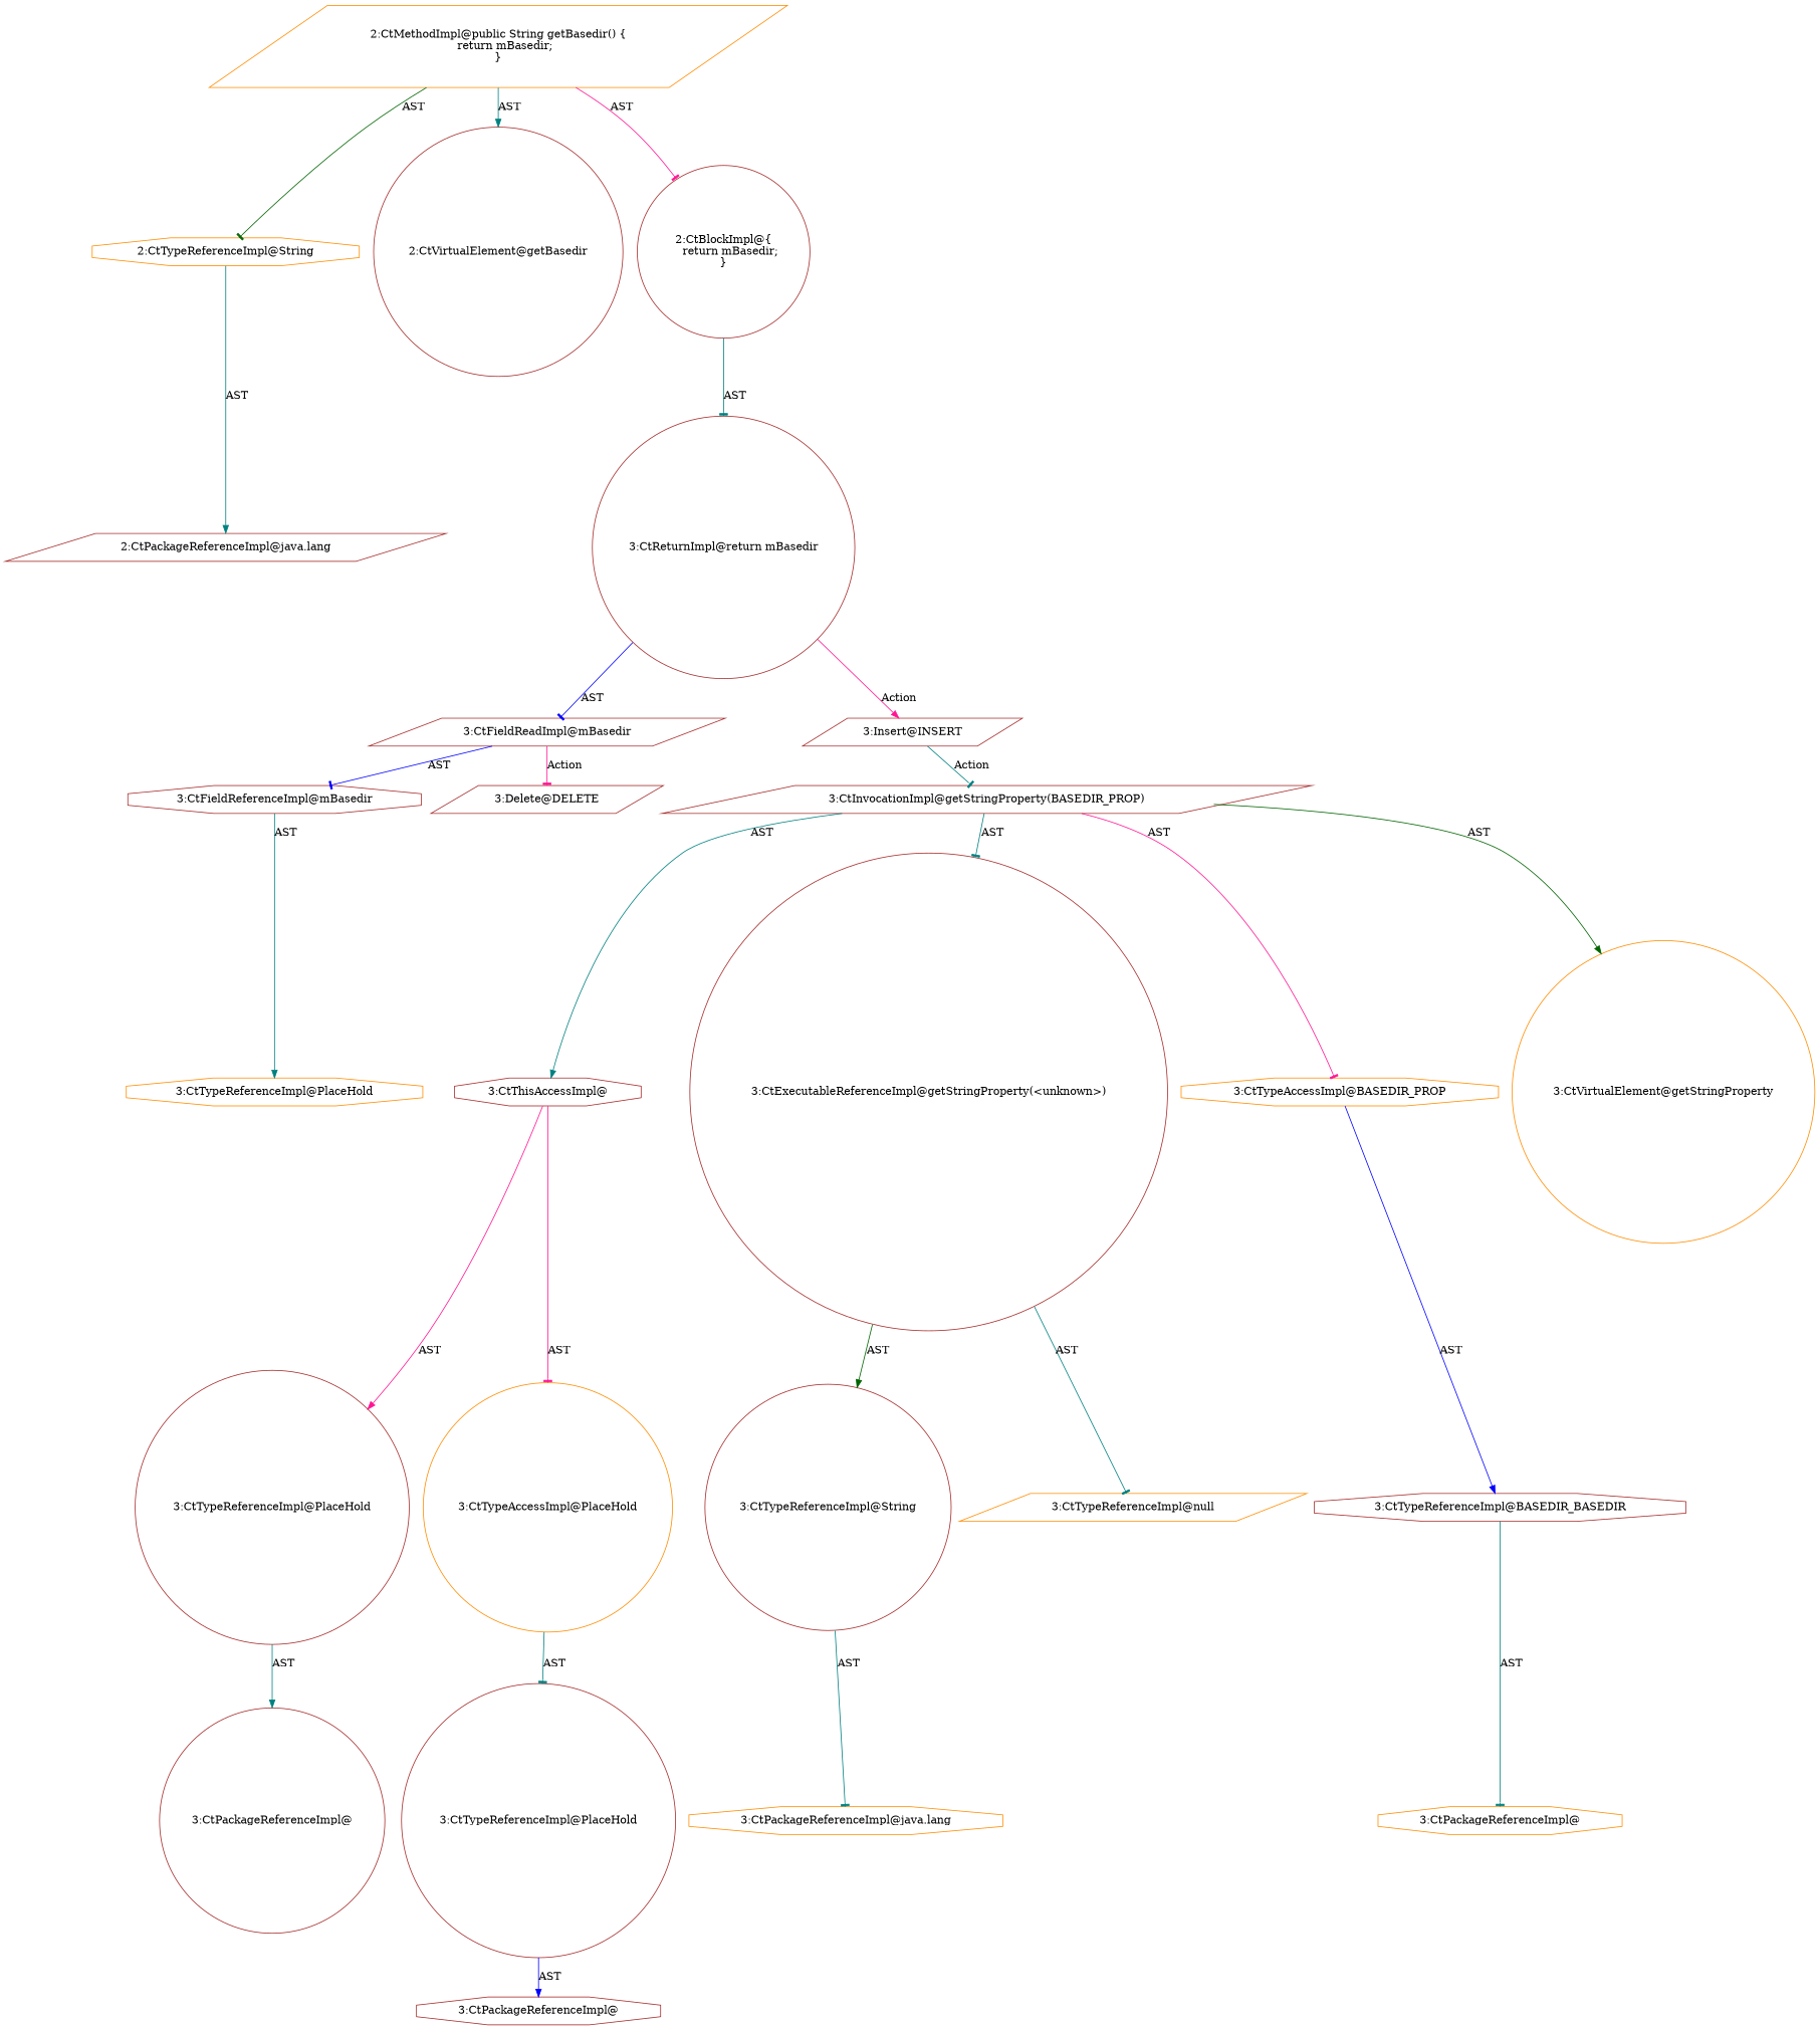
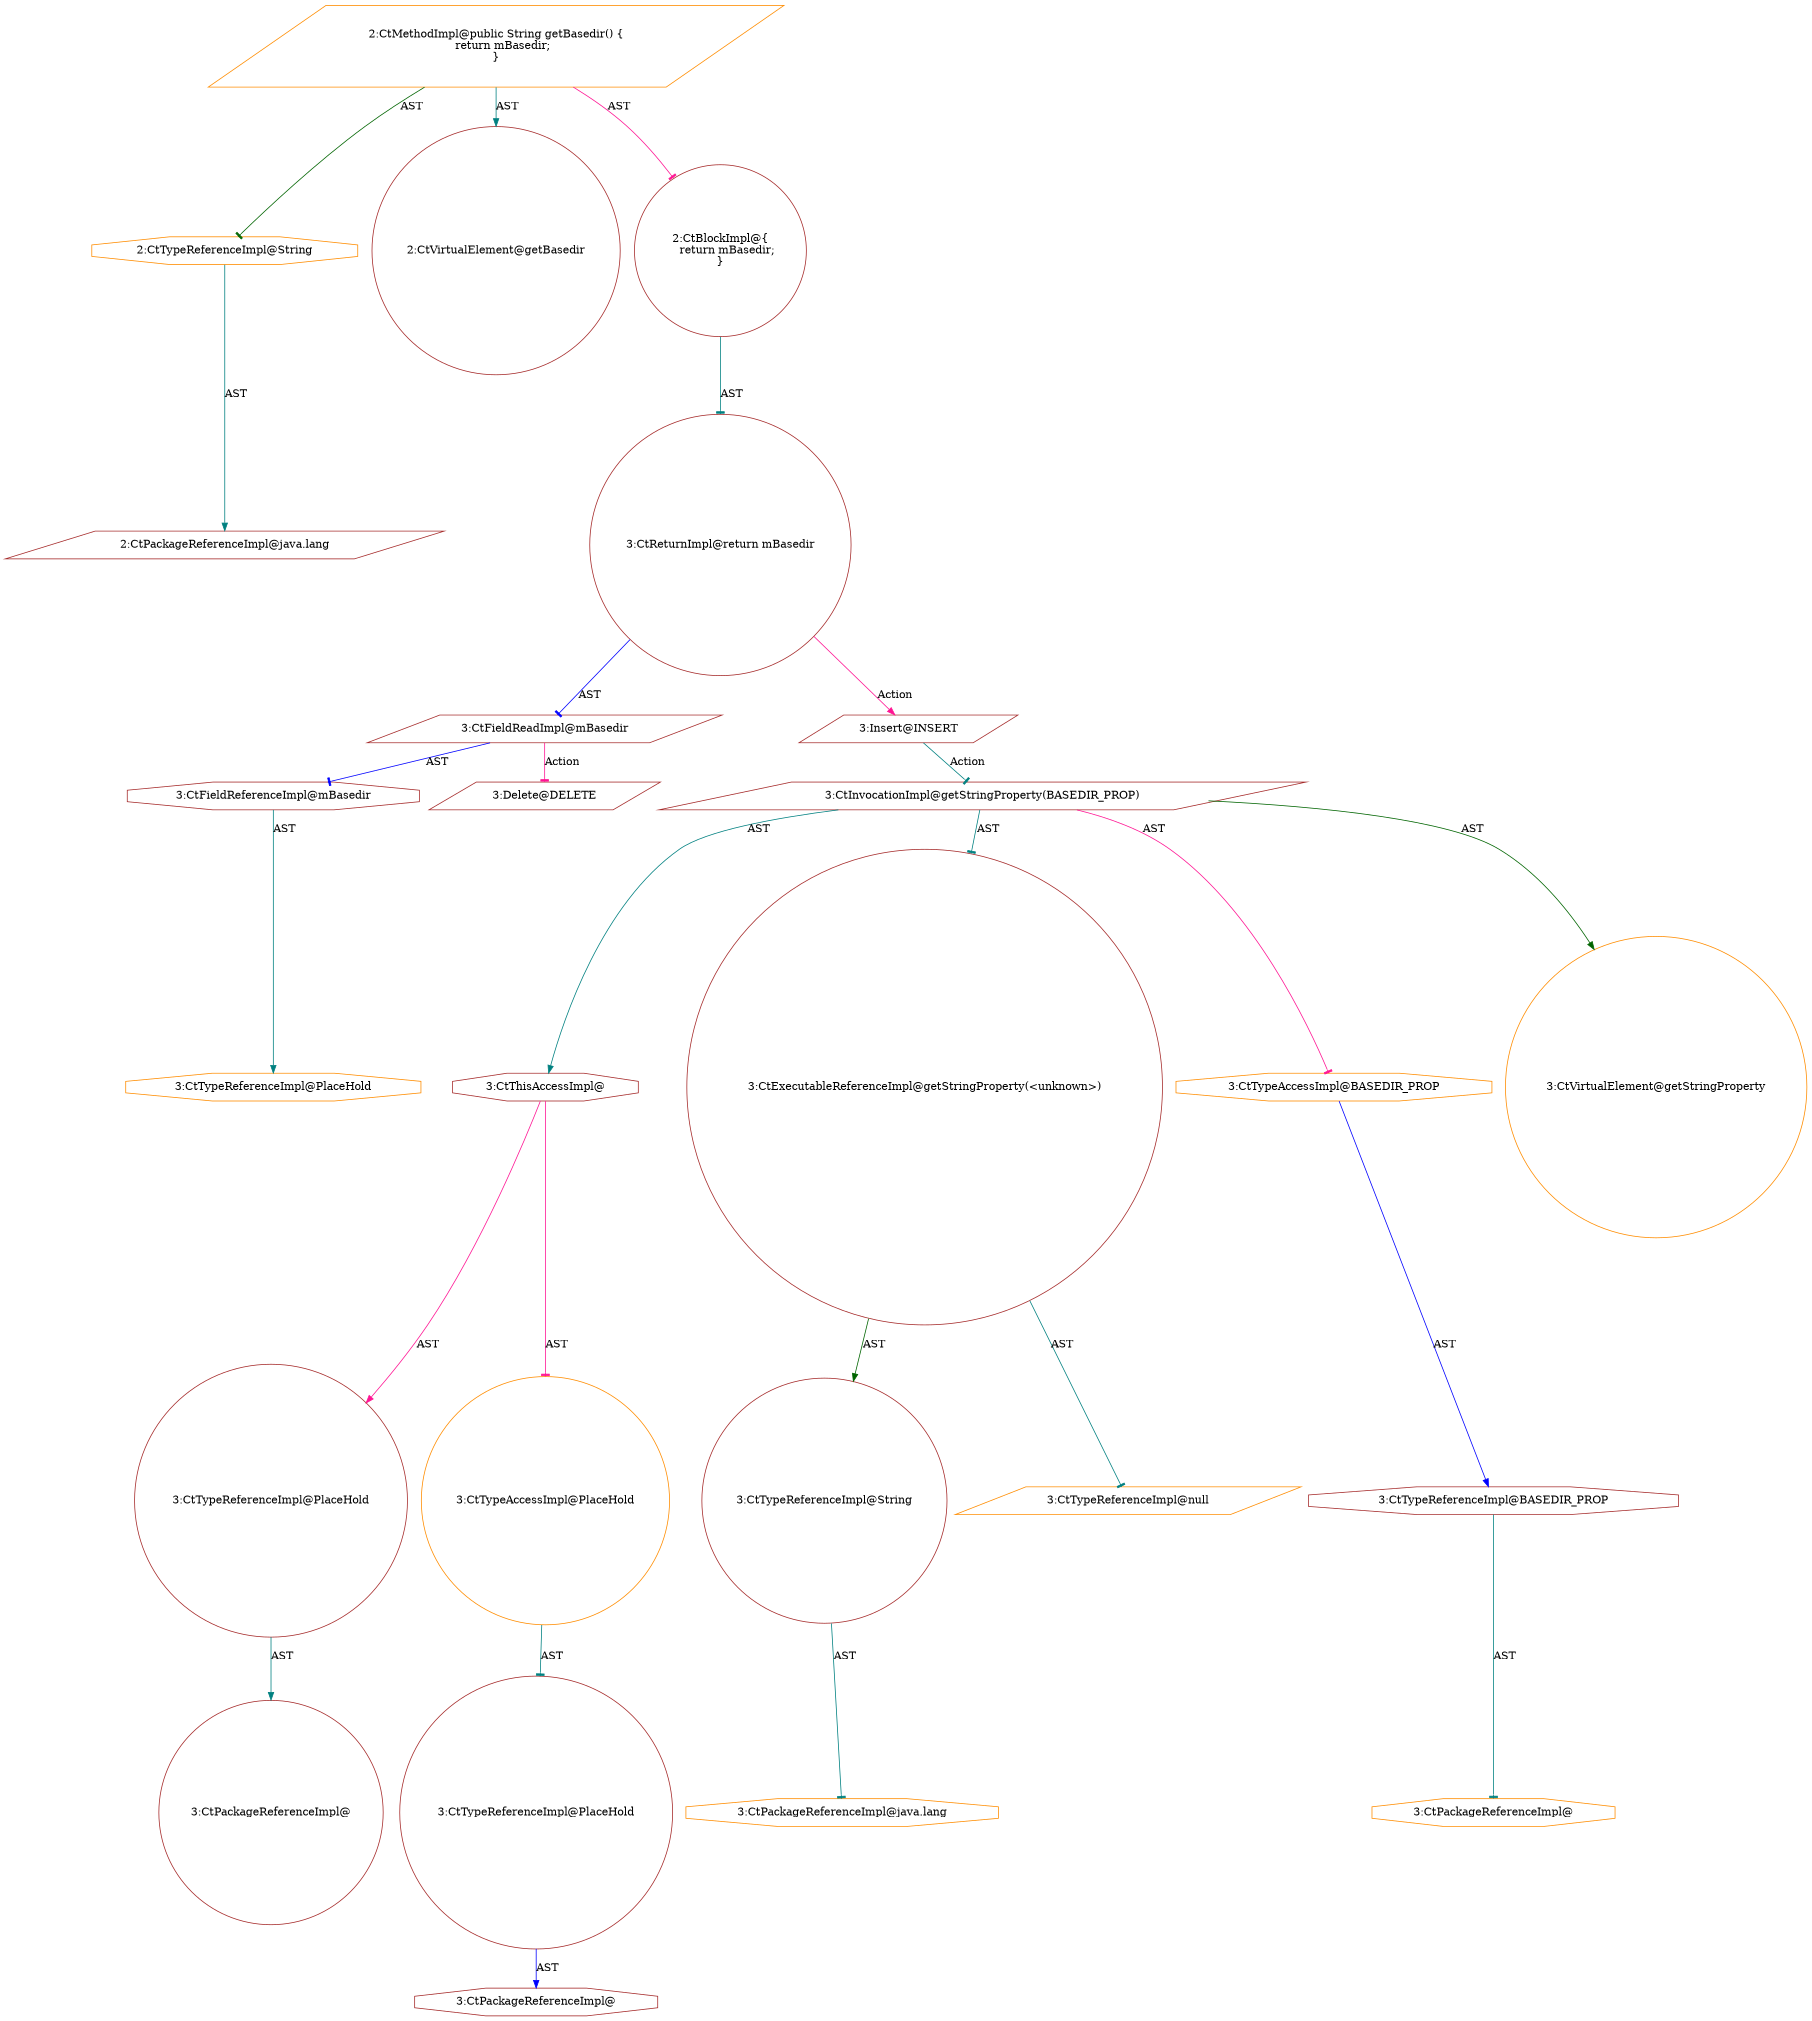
  digraph {
    node [color=brown shape=circle]
    edge [arrowhead=tee color=teal]
    n1 [color=darkorange label="2:CtTypeReferenceImpl@String" shape=octagon]
    n2 [label="2:CtPackageReferenceImpl@java.lang" shape=parallelogram]
    n3 [label="2:CtVirtualElement@getBasedir"]
    n4 [label="3:CtFieldReferenceImpl@mBasedir" shape=octagon]
    n5 [color=darkorange label="3:CtTypeReferenceImpl@PlaceHold" shape=octagon]
    n6 [label="3:CtFieldReadImpl@mBasedir" shape=parallelogram]
    n7 [label="3:Delete@DELETE" shape=parallelogram]
    n8 [label="3:CtReturnImpl@return mBasedir"]
    n9 [label="3:Insert@INSERT" shape=parallelogram]
    n10 [label="3:CtInvocationImpl@getStringProperty(BASEDIR_PROP)" shape=parallelogram]
    n11 [label="2:CtBlockImpl@\{\n    return mBasedir;\n\}"]
    n12 [color=darkorange label="2:CtMethodImpl@public String getBasedir() \{\n    return mBasedir;\n\}" shape=parallelogram]
    n13 [label="3:CtThisAccessImpl@" shape=octagon]
    n14 [label="3:CtExecutableReferenceImpl@getStringProperty(<unknown>)"]
    n15 [color=darkorange label="3:CtTypeAccessImpl@BASEDIR_PROP" shape=octagon]
    n16 [color=darkorange label="3:CtVirtualElement@getStringProperty"]
    n17 [label="3:CtPackageReferenceImpl@"]
    n18 [label="3:CtTypeReferenceImpl@PlaceHold"]
    n19 [label="3:CtPackageReferenceImpl@" shape=octagon]
    n20 [label="3:CtTypeReferenceImpl@PlaceHold"]
    n21 [color=darkorange label="3:CtTypeAccessImpl@PlaceHold"]
    n22 [color=darkorange label="3:CtPackageReferenceImpl@java.lang" shape=octagon]
    n23 [label="3:CtTypeReferenceImpl@String"]
    n24 [color=darkorange label="3:CtTypeReferenceImpl@null" shape=parallelogram]
    n25 [color=darkorange label="3:CtPackageReferenceImpl@" shape=octagon]
-   n26 [label="3:CtTypeReferenceImpl@BASEDIR_BASEDIR" shape=octagon]
+   n26 [label="3:CtTypeReferenceImpl@BASEDIR_PROP" shape=octagon]
    n1 -> n2 [arrowhead=normal label=AST]
    n4 -> n5 [arrowhead=normal label=AST]
    n6 -> n4 [color=blue label=AST]
    n6 -> n7 [color=deeppink label=Action]
    n8 -> n6 [color=blue label=AST]
    n8 -> n9 [arrowhead=normal color=deeppink label=Action]
    n9 -> n10 [label=Action]
    n10 -> n13 [arrowhead=normal label=AST]
    n10 -> n14 [label=AST]
    n10 -> n15 [color=deeppink label=AST]
    n10 -> n16 [arrowhead=normal color=darkgreen label=AST]
    n11 -> n8 [label=AST]
    n12 -> n1 [color=darkgreen label=AST]
    n12 -> n3 [arrowhead=normal label=AST]
    n12 -> n11 [color=deeppink label=AST]
    n13 -> n18 [arrowhead=normal color=deeppink label=AST]
    n13 -> n21 [color=deeppink label=AST]
    n14 -> n23 [arrowhead=normal color=darkgreen label=AST]
    n14 -> n24 [label=AST]
    n15 -> n26 [arrowhead=normal color=blue label=AST]
    n18 -> n17 [arrowhead=normal label=AST]
    n20 -> n19 [arrowhead=normal color=blue label=AST]
    n21 -> n20 [label=AST]
    n23 -> n22 [label=AST]
    n26 -> n25 [label=AST]
  }
